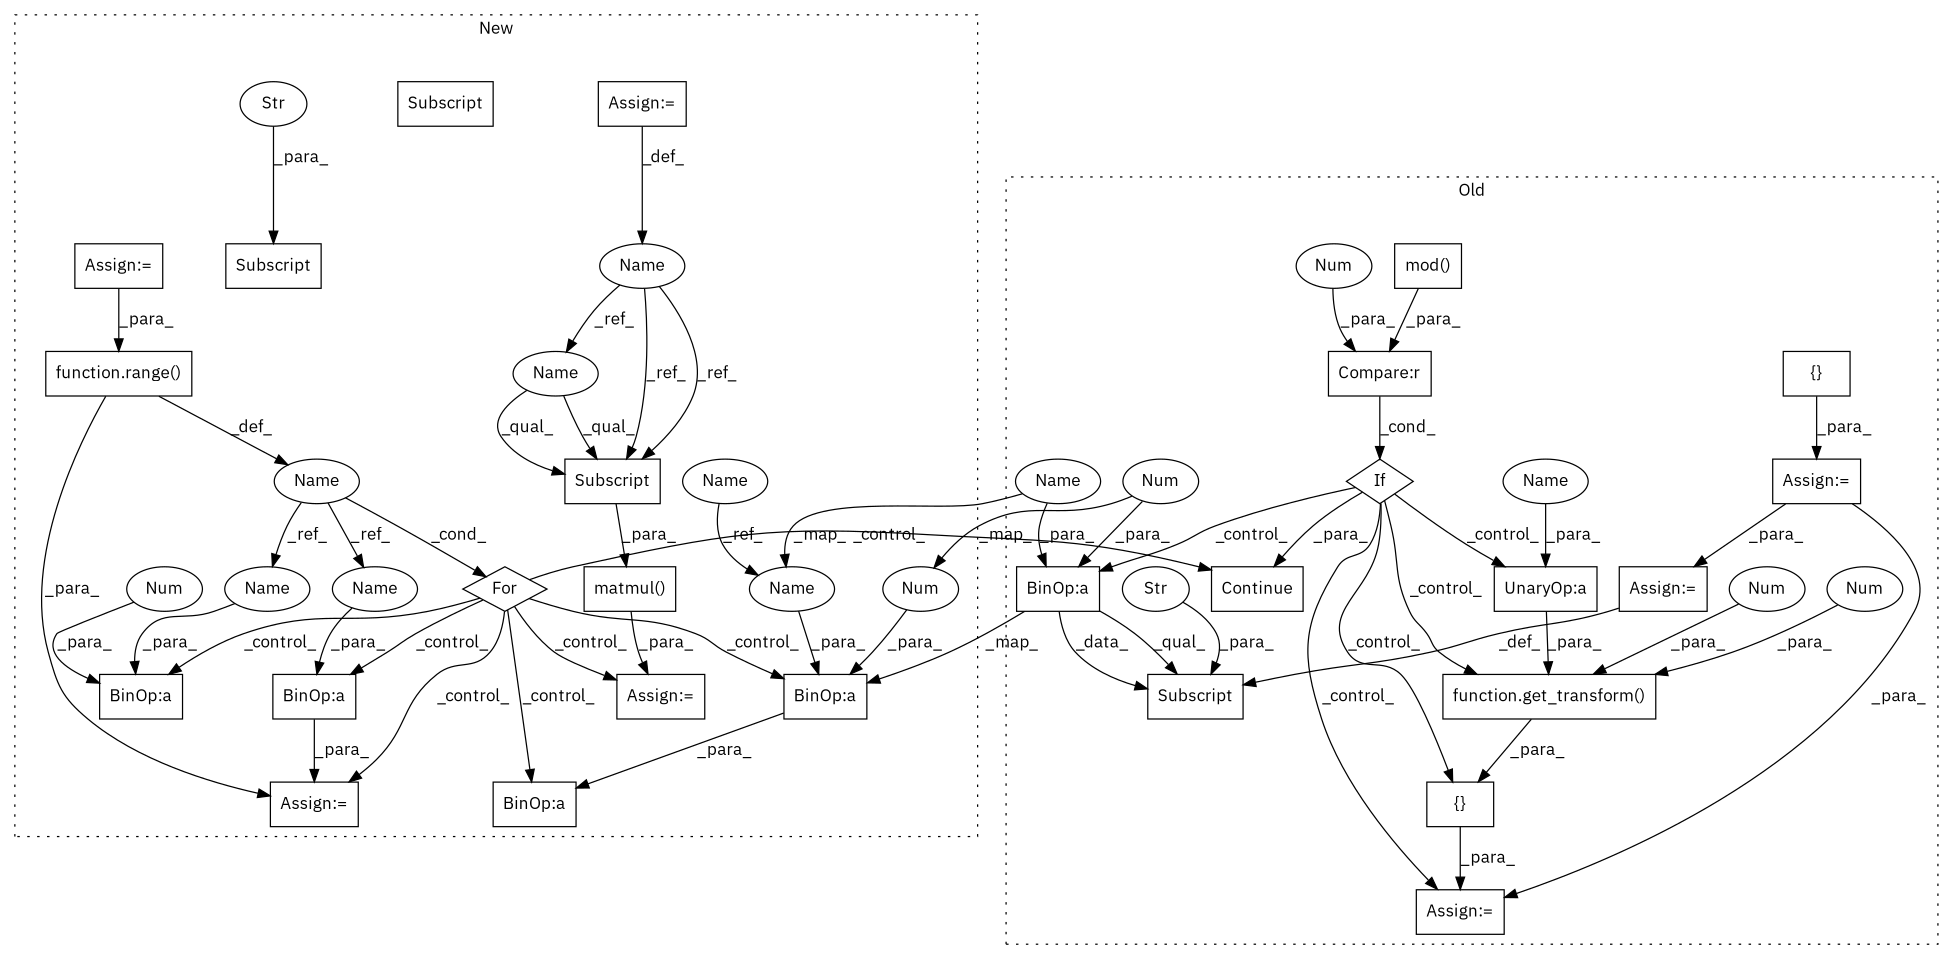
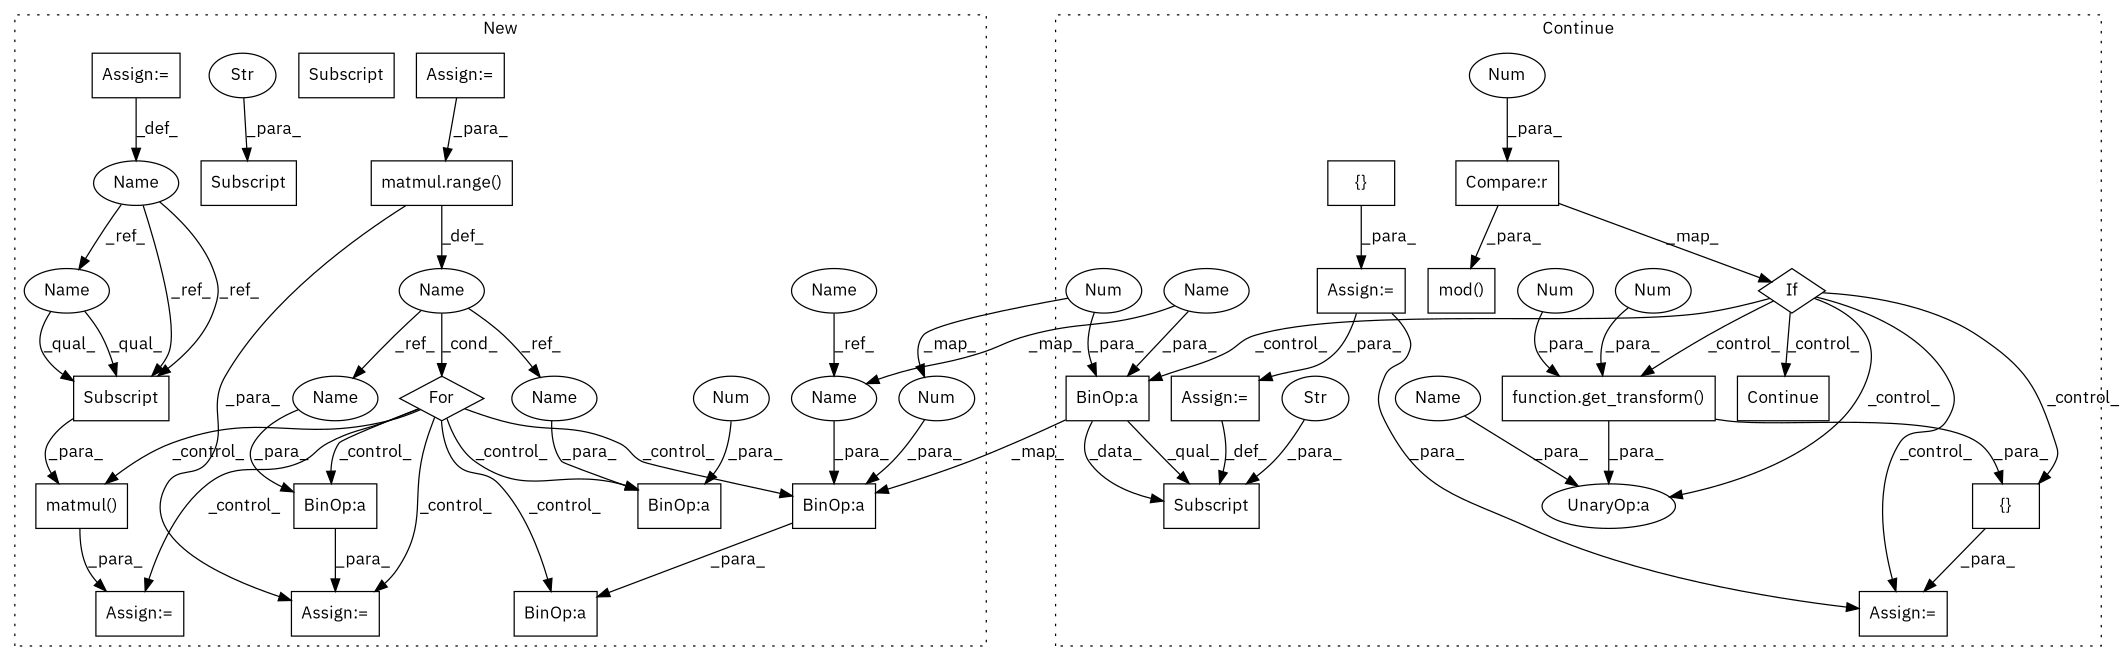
  digraph {
    fontname="IBM Plex Sans"
    node [a=87 fontname="IBM Plex Sans" l=3 s=712 shape=box]
    edge [fontname="IBM Plex Sans"]
    n1 [a=59 l="2,1" label="{}" s="474,474"]
    n2 [a=68 l=4 label="Assign:=" s=953]
    n3 [a=68 label="Assign:=" s=471]
    n4 [a=96 label=If s=508 shape=diamond]
    n5 [a=43 l=8 label=Continue s=562]
    n6 [a=75 l="14,1" label="function.get_transform()" s="975,999"]
    n7 [a=76 l=1 label=Num s=992 shape=ellipse]
    n8 [a=76 l=1 label=Num s=989 shape=ellipse]
-   n9 [a=61 l=4 label="UnaryOp:a" s=995]
+   n9 [a=61 l=4 label="UnaryOp:a" s=995 shape=ellipse]
    n10 [a=82 label="BinOp:a" s=741]
    n11 [a=59 l="1,0" label="{}" s="957,1001"]
    n12 [a=63 l="14,0" label=Subscript s="1307,0"]
    n13 [a=66 l=7 label=Str s=1313 shape=ellipse]
    n14 [a=76 label=Num s=744 shape=ellipse]
    n15 [a=75 l="7,1" label="mod()" s="511,542"]
    n16 [a=40 l=37 label="Compare:r" s=511]
    n17 [a=76 l=1 label=Num s=547 shape=ellipse]
    n18 [a=68 label="Assign:=" s=1321]
    n19 [label=Name s=996 shape=ellipse]
    n20 [label=Name s=738 shape=ellipse]
-   n21 [a=75 l="6,1" label="function.range()" s="397,413"]
+   n21 [a=75 l="6,1" label="matmul.range()" s="397,413"]
    n22 [a=107 l="4,10" label=For s="388,414" shape=diamond]
    n23 [a=68 label="Assign:=" s=946]
    n24 [l=1 label=Name s=392 shape=ellipse]
    n25 [a=68 label="Assign:=" s=331]
    n26 [a=75 l="10,1" label="matmul()" s="949,973"]
    n27 [a=82 label="BinOp:a" s=941]
    n28 [a=82 l=9 label="BinOp:a"]
    n29 [a=82 label="BinOp:a" s=566]
    n30 [label=Name s=424 shape=ellipse]
    n31 [a=82 label="BinOp:a"]
    n32 [a=63 l="11,0" label=Subscript s="962,0"]
    n33 [a=76 label=Num s=715 shape=ellipse]
    n34 [a=76 l=1 label=Num s=944 shape=ellipse]
    n35 [l=4 label=Name s=327 shape=ellipse]
    n36 [a=63 l="13,0" label=Subscript s="334,0"]
    n37 [a=66 l=6 label=Str s=340 shape=ellipse]
    n38 [a=68 label="Assign:=" s=193]
    n39 [a=68 label="Assign:=" s=558]
    n40 [label=Name s=709 shape=ellipse]
    n41 [a=63 l="11,0" label=Subscript s="962,0"]
    n42 [l=4 label=Name s=962 shape=ellipse]
    n43 [l=1 label=Name s=940 shape=ellipse]
    n44 [l=1 label=Name s=565 shape=ellipse]
    subgraph cluster_1 {
-     label=Old
+     label=Continue
      style=dotted
      n1
      n2
      n3
      n4
      n5
      n6
      n7
      n8
      n9
      n10
      n11
      n12
      n13
      n14
      n15
      n16
      n17
      n18
      n19
      n20
    }
    subgraph cluster_2 {
      label=New
      style=dotted
      n21
      n22
      n23
      n24
      n25
      n26
      n27
      n28
      n29
      n30
      n31
      n32
      n33
      n34
      n35
      n36
      n37
      n38
      n39
      n40
      n41
      n42
      n43
      n44
    }
    n1 -> n3 [label=_para_]
    n3 -> n2 [label=_para_]
    n3 -> n18 [label=_para_]
    n4 -> n2 [label=_control_]
-   n4 -> n5 [label=_para_]
+   n4 -> n5 [label=_control_]
    n4 -> n6 [label=_control_]
    n4 -> n9 [label=_control_]
    n4 -> n10 [label=_control_]
    n4 -> n11 [label=_control_]
    n6 -> n11 [label=_para_]
    n7 -> n6 [label=_para_]
    n8 -> n6 [label=_para_]
-   n9 -> n6 [label=_para_]
+   n6 -> n9 [label=_para_]
    n10 -> n12 [label=_qual_]
    n10 -> n12 [label=_data_]
    n10 -> n31 [label=_map_]
    n11 -> n2 [label=_para_]
    n13 -> n12 [label=_para_]
    n14 -> n10 [label=_para_]
    n14 -> n33 [label=_map_]
-   n15 -> n16 [label=_para_]
-   n16 -> n4 [label=_cond_]
+   n16 -> n15 [label=_para_]
+   n16 -> n4 [label=_map_]
    n17 -> n16 [label=_para_]
    n18 -> n12 [label=_def_]
    n19 -> n9 [label=_para_]
    n20 -> n10 [label=_para_]
    n20 -> n40 [label=_map_]
    n21 -> n24 [label=_def_]
    n21 -> n39 [label=_para_]
    n22 -> n23 [label=_control_]
-   n22 -> n5 [label=_control_]
+   n22 -> n26 [label=_control_]
    n22 -> n27 [label=_control_]
    n22 -> n28 [label=_control_]
    n22 -> n29 [label=_control_]
    n22 -> n31 [label=_control_]
    n22 -> n39 [label=_control_]
    n24 -> n22 [label=_cond_]
    n24 -> n43 [label=_ref_]
    n24 -> n44 [label=_ref_]
    n25 -> n35 [label=_def_]
    n26 -> n23 [label=_para_]
    n29 -> n39 [label=_para_]
    n30 -> n40 [label=_ref_]
    n31 -> n28 [label=_para_]
    n33 -> n31 [label=_para_]
    n34 -> n27 [label=_para_]
    n35 -> n41 [label=_ref_]
    n35 -> n41 [label=_ref_]
    n35 -> n42 [label=_ref_]
    n37 -> n36 [label=_para_]
    n38 -> n21 [label=_para_]
    n40 -> n31 [label=_para_]
    n41 -> n26 [label=_para_]
    n42 -> n41 [label=_qual_]
    n42 -> n41 [label=_qual_]
    n43 -> n27 [label=_para_]
    n44 -> n29 [label=_para_]
  }
